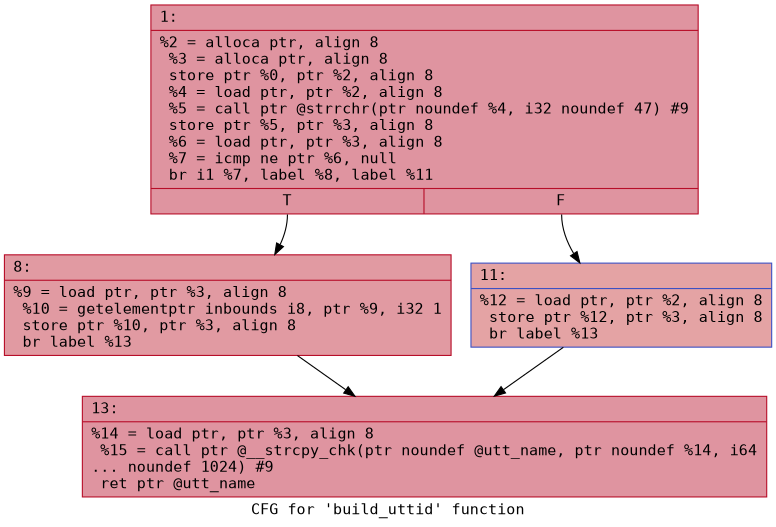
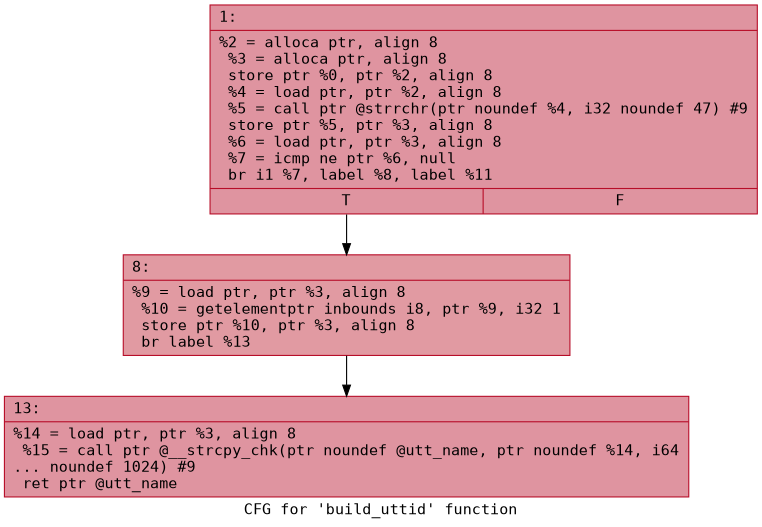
  digraph {
    label="CFG for 'build_uttid' function"
    fontname="DejaVu Sans Mono"
    node [color="#b70d28ff" fillcolor="#b70d2870" fontname="DejaVu Sans Mono" shape=record style=filled]
    edge [fontname="DejaVu Sans Mono"]
    n1 [label="{1:\l|  %2 = alloca ptr, align 8\l  %3 = alloca ptr, align 8\l  store ptr %0, ptr %2, align 8\l  %4 = load ptr, ptr %2, align 8\l  %5 = call ptr @strrchr(ptr noundef %4, i32 noundef 47) #9\l  store ptr %5, ptr %3, align 8\l  %6 = load ptr, ptr %3, align 8\l  %7 = icmp ne ptr %6, null\l  br i1 %7, label %8, label %11\l|{<s0>T|<s1>F}}"]
    n2 [fillcolor="#bb1b2c70" label="{8:\l|  %9 = load ptr, ptr %3, align 8\l  %10 = getelementptr inbounds i8, ptr %9, i32 1\l  store ptr %10, ptr %3, align 8\l  br label %13\l}"]
-   n3 [color="#3d50c3ff" fillcolor="#c32e3170" label="{11:\l|  %12 = load ptr, ptr %2, align 8\l  store ptr %12, ptr %3, align 8\l  br label %13\l}"]
    n4 [label="{13:\l|  %14 = load ptr, ptr %3, align 8\l  %15 = call ptr @__strcpy_chk(ptr noundef @utt_name, ptr noundef %14, i64\l... noundef 1024) #9\l  ret ptr @utt_name\l}"]
    n1 -> n2 [tailport=s0]
-   n1 -> n3 [tailport=s1]
    n2 -> n4
-   n3 -> n4
  }
